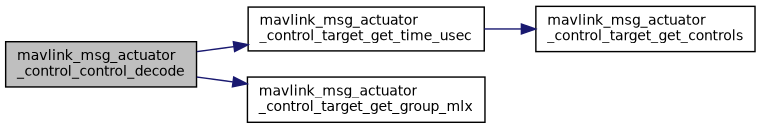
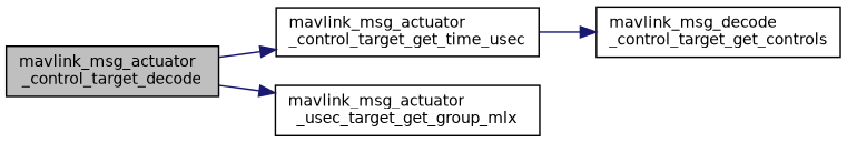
  digraph {
    rankdir=LR
    node [color=black fillcolor=white fontname=Helvetica fontsize=10 shape=record style=filled]
    edge [color=midnightblue fontname=Helvetica fontsize=10 labelfontname=Helvetica labelfontsize=10 style=solid]
-   n1 [fillcolor=grey75 fontcolor=black height=0.2 label="mavlink_msg_actuator\l_control_control_decode" width=0.4]
+   n1 [fillcolor=grey75 fontcolor=black height=0.2 label="mavlink_msg_actuator\l_control_target_decode" width=0.4]
    n2 [height=0.2 label="mavlink_msg_actuator\l_control_target_get_time_usec" width=0.4]
-   n3 [height=0.2 label="mavlink_msg_actuator\l_control_target_get_group_mlx" width=0.4]
-   n4 [height=0.2 label="mavlink_msg_actuator\l_control_target_get_controls" width=0.4]
+   n3 [height=0.2 label="mavlink_msg_actuator\l_usec_target_get_group_mlx" width=0.4]
+   n4 [height=0.2 label="mavlink_msg_decode\l_control_target_get_controls" width=0.4]
    n1 -> n2
    n1 -> n3
    n2 -> n4
  }
